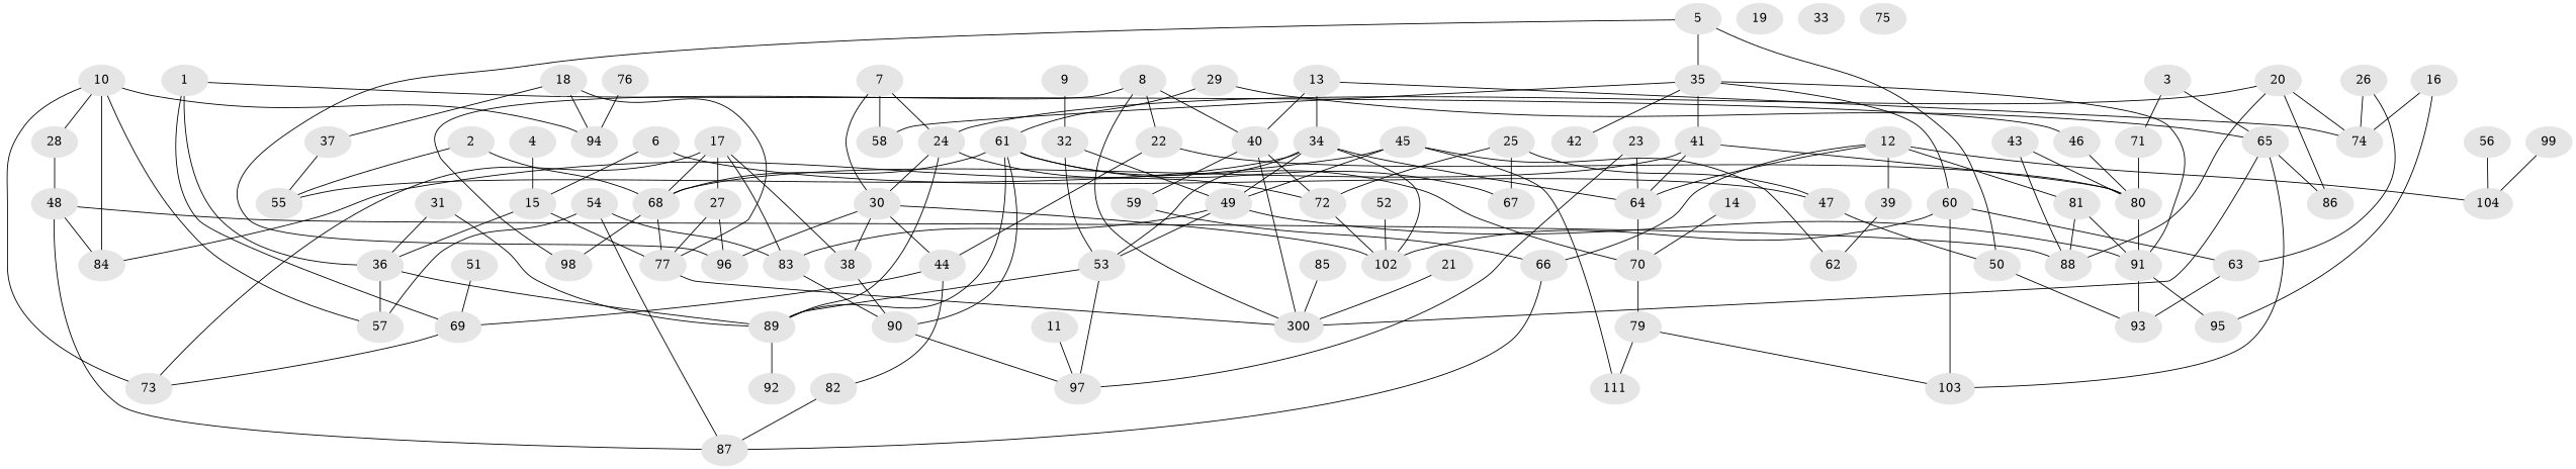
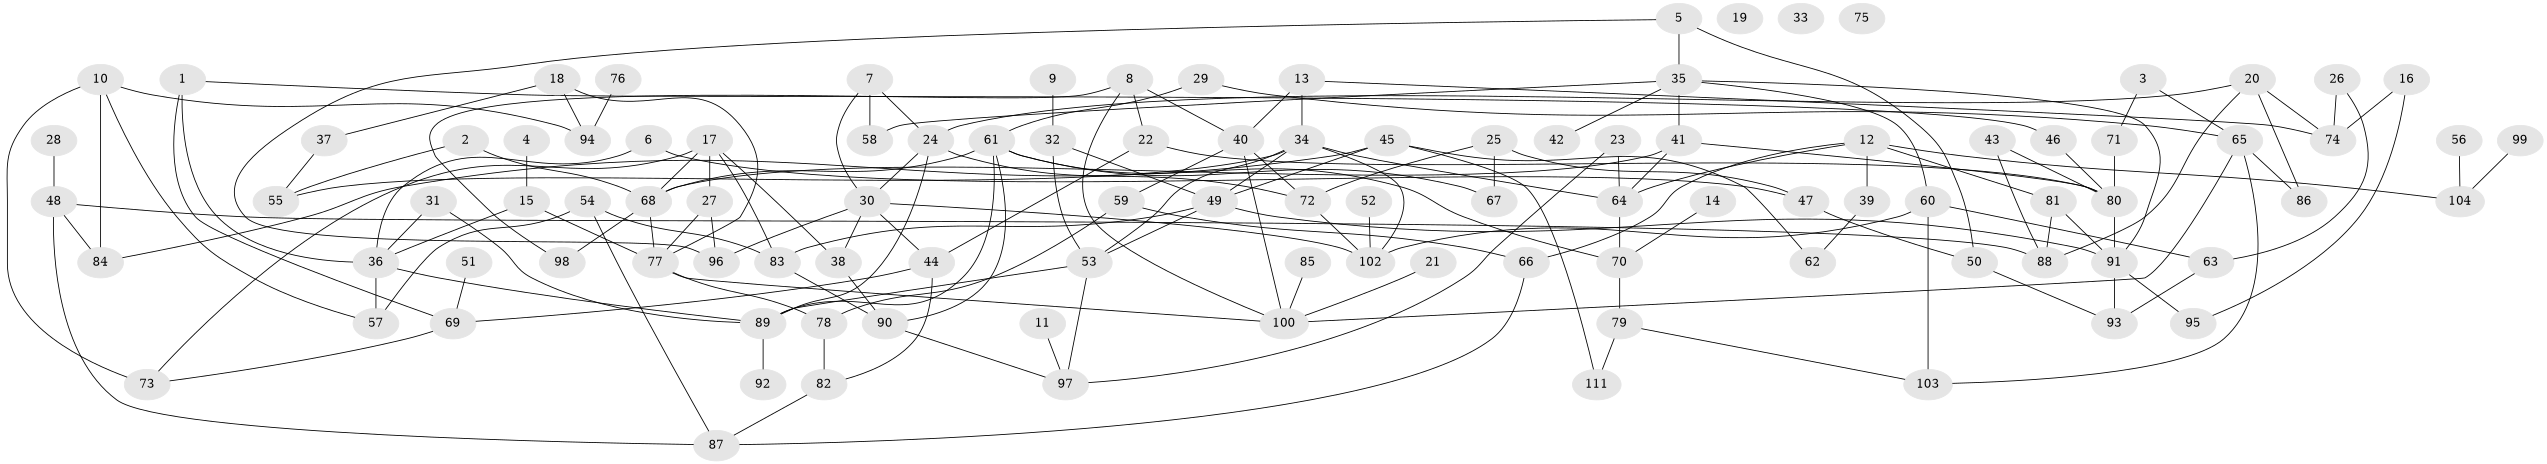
  graph {
    node [color=gray90 style=filled]
    1
    36
    46
    69
    57
    89
    80
    73
    2
    55
    68
    98
    77
    3
    65
    71
-   100 [label=300]
+   100
    86
    103
    4
    15
    5
    35
    50
    96
    58
    41
    42
    60
    91
    93
    6
    47
    7
    24
    30
    72
    38
    44
    102
    8
    22
    40
    59
    9
    32
    49
    53
    10
    28
    84
    94
    48
    11
    97
    12
    39
    64
    66
    81
    104
    62
    70
    87
    88
    13
    34
    74
    14
    79
+   78
    16
    95
    17
    27
    83
    90
    18
    37
    19
    20
    21
    82
    23
    92
    25
    67
    26
    63
    29
    61
    31
    33
    43
    45
    n96 [label=111]
    51
    52
    54
    56
    75
    76
    85
    99
    1 -- 36
    1 -- 46
    1 -- 69
    36 -- 57
    36 -- 89
    46 -- 80
    69 -- 73
    89 -- 92
    80 -- 91
    2 -- 55
    2 -- 68
    68 -- 98
    68 -- 77
    77 -- 100
+   77 -- 78
    3 -- 65
    3 -- 71
    65 -- 100
    65 -- 86
    65 -- 103
    71 -- 80
    4 -- 15
    15 -- 36
    15 -- 77
    5 -- 35
    5 -- 50
    5 -- 96
    35 -- 58
    35 -- 41
    35 -- 42
    35 -- 60
    35 -- 91
    50 -- 93
    41 -- 80
    41 -- 68
    41 -- 64
    60 -- 103
    60 -- 102
    60 -- 63
    91 -- 93
    91 -- 95
-   6 -- 15
+   6 -- 36
    6 -- 47
    47 -- 50
    7 -- 58
    7 -- 24
    7 -- 30
    24 -- 89
    24 -- 30
    24 -- 72
    30 -- 96
    30 -- 38
    30 -- 44
    30 -- 102
    72 -- 102
    38 -- 90
    44 -- 69
    44 -- 82
    8 -- 98
    8 -- 100
    8 -- 22
    8 -- 40
    22 -- 80
    22 -- 44
    40 -- 100
    40 -- 72
    40 -- 59
    59 -- 66
+   59 -- 78
    9 -- 32
    32 -- 49
    32 -- 53
    49 -- 91
    49 -- 53
    49 -- 83
    53 -- 89
    53 -- 97
    10 -- 57
    10 -- 73
-   10 -- 28
    10 -- 84
    10 -- 94
    28 -- 48
    48 -- 84
    48 -- 87
    48 -- 88
    11 -- 97
    12 -- 39
    12 -- 64
    12 -- 66
    12 -- 81
    12 -- 104
    39 -- 62
    64 -- 70
    66 -- 87
    81 -- 91
    81 -- 88
    70 -- 79
    13 -- 40
    13 -- 34
    13 -- 74
    34 -- 55
    34 -- 102
    34 -- 49
    34 -- 53
    34 -- 64
    14 -- 70
    79 -- 103
    79 -- n96
+   78 -- 82
    16 -- 74
    16 -- 95
    17 -- 73
    17 -- 68
    17 -- 38
    17 -- 27
    17 -- 83
    27 -- 77
    27 -- 96
    83 -- 90
    90 -- 97
    18 -- 77
    18 -- 94
    18 -- 37
    37 -- 55
    20 -- 86
    20 -- 24
    20 -- 88
    20 -- 74
    21 -- 100
    82 -- 87
    23 -- 97
    23 -- 64
    25 -- 47
    25 -- 72
    25 -- 67
    26 -- 74
    26 -- 63
    63 -- 93
    29 -- 65
    29 -- 61
    61 -- 89
    61 -- 68
    61 -- 70
    61 -- 90
    61 -- 67
    31 -- 36
    31 -- 89
    43 -- 80
    43 -- 88
    45 -- 49
    45 -- 84
    45 -- 62
    45 -- n96
    51 -- 69
    52 -- 102
    54 -- 57
    54 -- 87
    54 -- 83
    56 -- 104
    76 -- 94
    85 -- 100
    99 -- 104
  }
